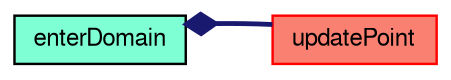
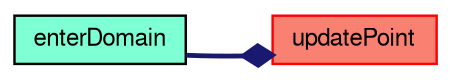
  digraph {
    rankdir=LR
    node [fontname=FreeSans fontsize=10 shape=record style=filled]
    n1 [color=black fillcolor=aquamarine fontcolor=black height=0.2 label=enterDomain width=0.4]
    n2 [color=red height=0.2 label=updatePoint width=0.4 fillcolor=salmon]
-   n2 -> n1 [color=midnightblue fontname=FreeSans fontsize=10 labelfontname=FreeSans labelfontsize=10 style=bold arrowhead=diamond]
+   n1 -> n2 [color=midnightblue fontname=FreeSans fontsize=10 labelfontname=FreeSans labelfontsize=10 style=bold arrowhead=diamond]
  }
